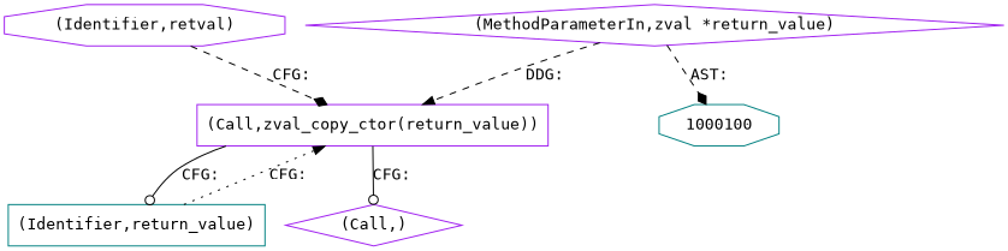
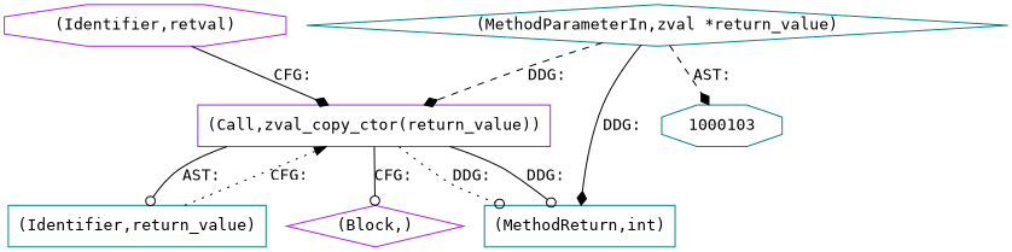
  digraph {
    fontname="DejaVu Sans Mono"
    node [color=teal fontname="DejaVu Sans Mono" shape=box]
    edge [arrowhead=odot fontname="DejaVu Sans Mono" style=solid]
    n1 [color=purple label="(Call,zval_copy_ctor(return_value))"]
    n2 [label="(Identifier,return_value)"]
-   n3 [color=purple label="(Call,)" shape=diamond]
-   n5 [color=purple label="(MethodParameterIn,zval *return_value)" shape=diamond]
-   1000100 [shape=octagon]
+   n3 [color=purple label="(Block,)" shape=diamond]
+   n4 [label="(MethodReturn,int)"]
+   n5 [label="(MethodParameterIn,zval *return_value)" shape=diamond]
+   1000100 [shape=octagon label=1000103]
    n7 [color=purple label="(Identifier,retval)" shape=octagon]
-   n1 -> n2 [label="CFG: "]
+   n1 -> n2 [label="AST: "]
    n1 -> n3 [label="CFG: "]
+   n1 -> n4 [label="DDG: " style=dotted]
+   n1 -> n4 [label="DDG: "]
    n2 -> n1 [arrowhead=normal label="CFG: " style=dotted]
-   n5 -> n1 [arrowhead=normal label="DDG: " style=dashed]
+   n5 -> n1 [arrowhead=diamond label="DDG: " style=dashed]
+   n5 -> n4 [arrowhead=diamond label="DDG: "]
    n5 -> 1000100 [arrowhead=diamond label="AST: " style=dashed]
-   n7 -> n1 [arrowhead=diamond label="CFG: " style=dashed]
+   n7 -> n1 [arrowhead=diamond label="CFG: "]
  }
